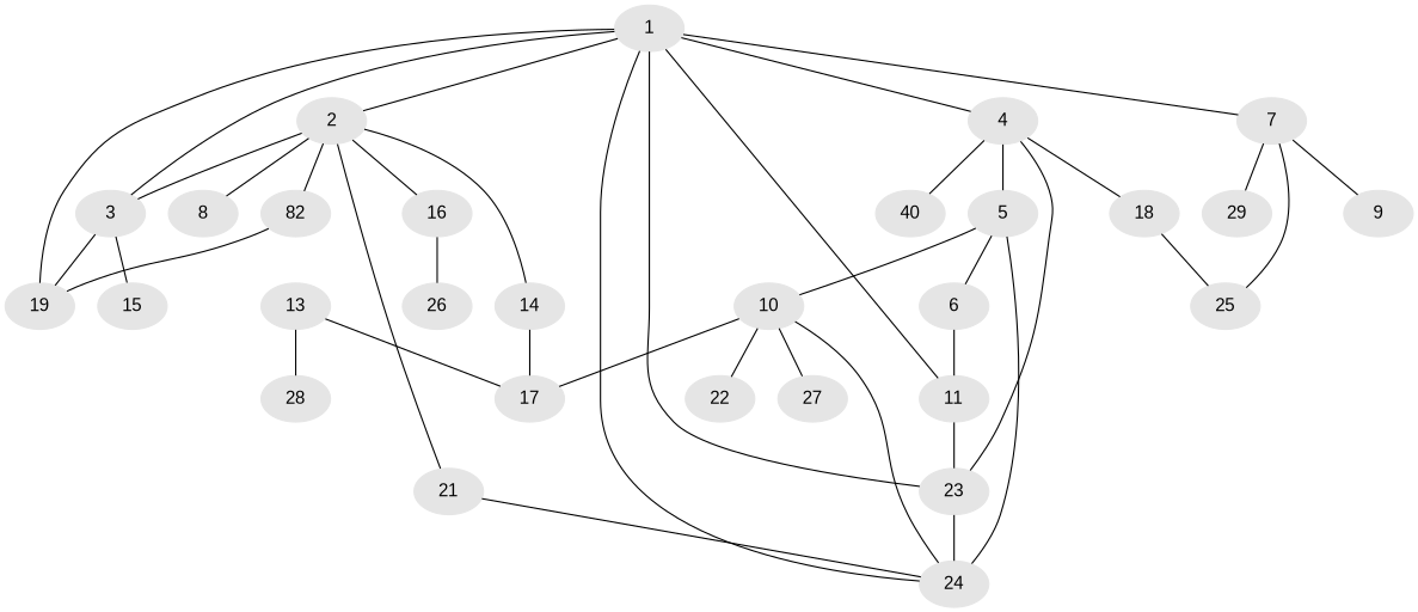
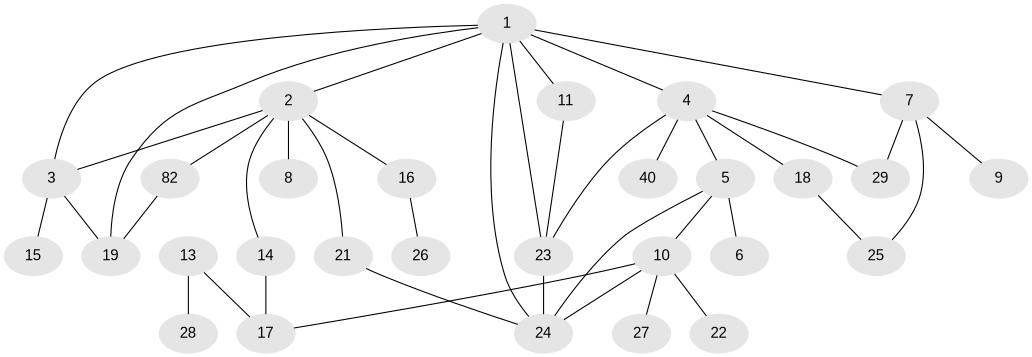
  graph {
    fontname="Liberation Sans"
    node [color=gray90 fontname="Liberation Sans" style=filled]
    edge [fontname="Liberation Sans" weight=1.0]
    1
    2
    3
    4
    7
    11
    19
    23
    24
    8
    n11 [label=82]
    14
    16
    21
    15
    5
    18
    n18 [label=40]
    29
    9
    25
    13
    17
    28
    26
    6
    10
    22
    27
    1 -- 2
    1 -- 3
    1 -- 4
    1 -- 7
    1 -- 11 [weight=2.0]
    1 -- 19
    1 -- 23
    1 -- 24
    2 -- 3
    2 -- 8 [weight=2.0]
    2 -- n11
    2 -- 14
    2 -- 16
    2 -- 21
    3 -- 19
    3 -- 15 [weight=2.0]
    4 -- 23
    4 -- 5
    4 -- 18
    4 -- n18
+   4 -- 29
    7 -- 29
    7 -- 9
    7 -- 25
    11 -- 23
    23 -- 24 [weight=3.0]
    n11 -- 19
    14 -- 17
    16 -- 26
    21 -- 24
    5 -- 24
    5 -- 6
    5 -- 10 [weight=2.0]
    18 -- 25
    13 -- 17
    13 -- 28
-   6 -- 11 [weight=2.0]
    10 -- 24
    10 -- 17
    10 -- 22
    10 -- 27
  }
